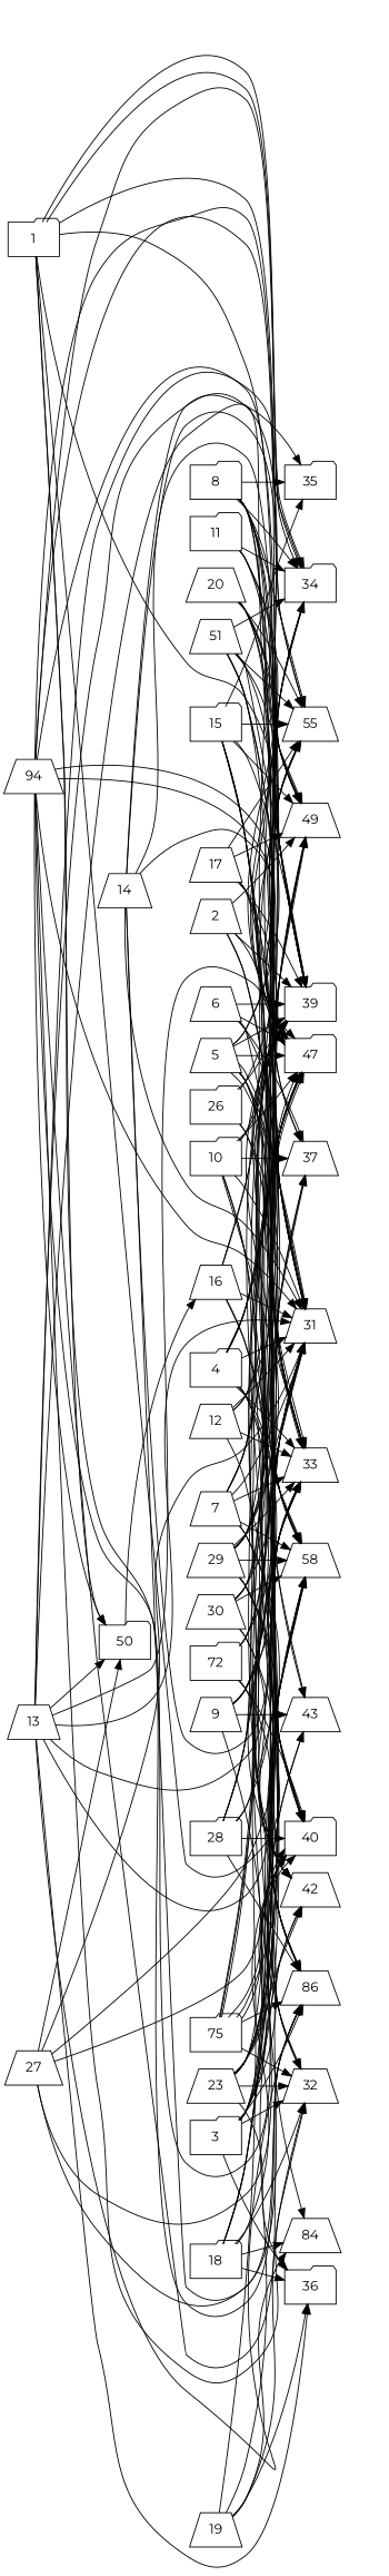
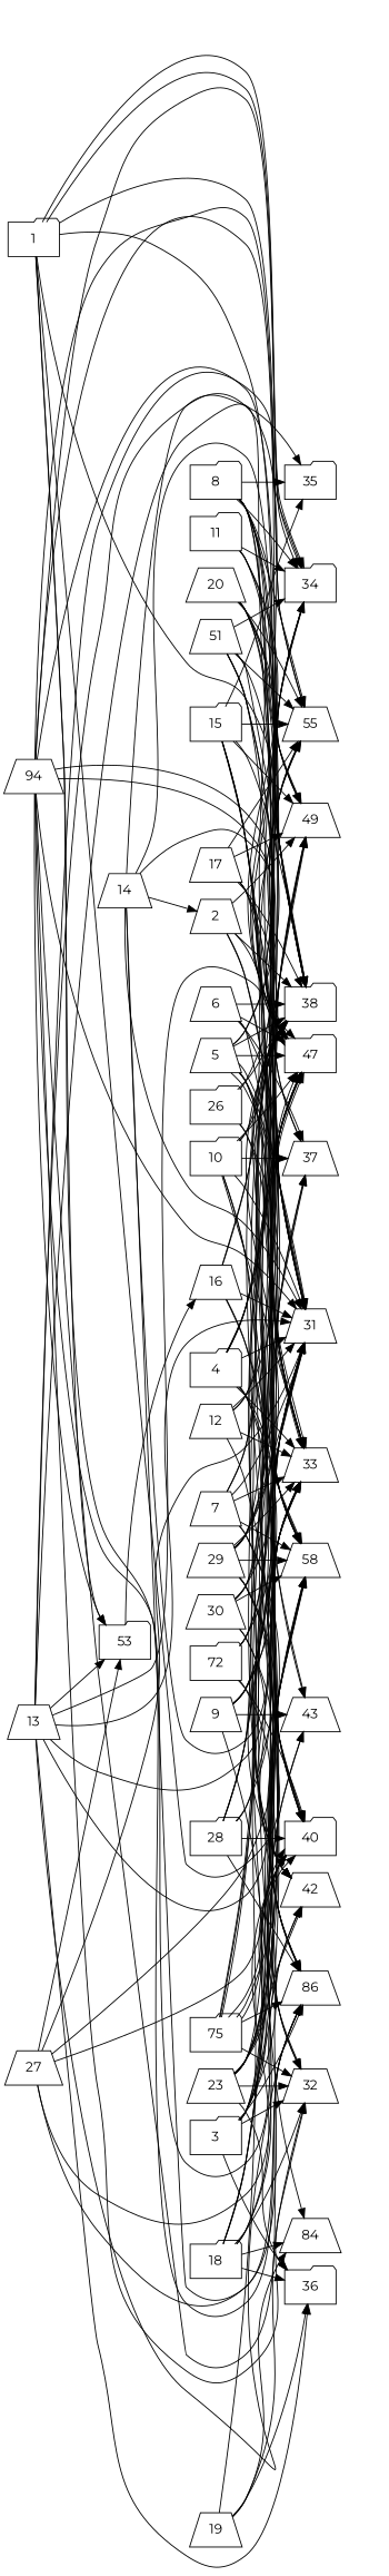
  digraph {
    fontname=Montserrat
    rankdir=LR
    node [alpha=0.04 fontname=Montserrat shape=trapezium]
    edge [fontname=Montserrat]
    1 [alpha=0.09 expect_size=8471552 shape=folder]
    34 [alpha=0.11 expect_size=31949824 shape=folder]
    n3 [expect_size=42967040 label=58]
-   39 [alpha=0.15 expect_size=39714816 shape=folder]
+   39 [alpha=0.15 expect_size=39714816 shape=folder label=38]
    n5 [alpha=0.12 expect_size=7629824 label=55]
    n6 [alpha=0.12 expect_size=15087616 label=86]
    47 [alpha=0.10 expect_size=5394432 shape=folder]
-   50 [alpha=0.06 expect_size=16260096 shape=folder]
+   50 [alpha=0.06 expect_size=16260096 shape=folder label=53]
    16 [alpha=0.15 expect_size=6231040]
    2 [alpha=0.13 expect_size=41285632]
    33 [alpha=0.05 expect_size=51592192]
    49 [alpha=0.18 expect_size=28085248]
    3 [expect_size=20117504 shape=folder]
    31 [alpha=0.05 expect_size=30939136]
    32 [alpha=0.18 expect_size=9028608]
    36 [alpha=0.16 expect_size=50832384 shape=folder]
    37 [alpha=0.06 expect_size=49131520]
    40 [expect_size=26086400 shape=folder]
    43 [alpha=0.06 expect_size=17825792]
    4 [alpha=0.07 expect_size=28066816 shape=folder]
    42 [alpha=0.00 expect_size=23319552]
    5 [alpha=0.14 expect_size=39999488]
    6 [alpha=0.17 expect_size=24631296]
    7 [alpha=0.10 expect_size=33200128]
    8 [alpha=0.06 expect_size=12618752 shape=folder]
    35 [alpha=0.03 expect_size=20111360 shape=folder]
    9 [expect_size=39139328]
    10 [alpha=0.07 expect_size=14434304 shape=folder]
    11 [alpha=0.01 expect_size=33285120 shape=folder]
    12 [alpha=0.18 expect_size=8029184]
    n31 [alpha=0.16 expect_size=29216768 label=84]
    13 [alpha=0.00 expect_size=39667712]
    14 [alpha=0.01 expect_size=49750016]
    15 [alpha=0.17 expect_size=20081664 shape=folder]
    17 [alpha=0.16 expect_size=46223360]
    18 [alpha=0.10 expect_size=23017472 shape=folder]
    19 [alpha=0.08 expect_size=37630976]
    20 [alpha=0.19 expect_size=47778816]
    n39 [alpha=0.11 expect_size=17901568 label=51]
    n40 [alpha=0.18 expect_size=20066304 label=72 shape=folder]
    23 [alpha=0.12 expect_size=15770624]
    n42 [alpha=0.15 expect_size=16537600 label=94]
    n43 [alpha=0.13 expect_size=19221504 label=75 shape=folder]
    26 [alpha=0.19 expect_size=13136896 shape=folder]
    27 [alpha=0.17 expect_size=48589824]
    28 [alpha=0.19 expect_size=37976064 shape=folder]
    29 [alpha=0.14 expect_size=15272960]
    30 [alpha=0.14 expect_size=34097152]
    1 -> 34
    1 -> 34
    1 -> n3
    1 -> 39
    1 -> n5
    1 -> n6
    1 -> 47
    1 -> 50
    50 -> 16
    16 -> n3
    16 -> 39
    16 -> 49
    16 -> 31
    16 -> 43
    2 -> 39
    2 -> n6
    2 -> 47
    2 -> 33
    2 -> 49
    3 -> n5
    3 -> n6
    3 -> 33
    3 -> 31
    3 -> 32
    3 -> 36
    3 -> 37
    3 -> 40
    3 -> 43
    4 -> n3
    4 -> 39
    4 -> n5
    4 -> 47
    4 -> 33
    4 -> 49
    4 -> 31
    4 -> 32
    4 -> 42
    5 -> 34
    5 -> n3
    5 -> 39
    5 -> n5
    5 -> 47
    5 -> 33
    5 -> 33
    5 -> 31
    5 -> 42
    6 -> 39
    6 -> 47
    6 -> 33
    6 -> 31
    6 -> 37
    7 -> 34
    7 -> n3
    7 -> 39
    7 -> n6
-   7 -> 47
    7 -> 33
    7 -> 31
    7 -> 40
    8 -> 34
    8 -> 39
    8 -> n5
    8 -> 47
    8 -> 33
    8 -> 49
    8 -> 31
    8 -> 37
    8 -> 35
    9 -> 39
    9 -> 47
    9 -> 33
    9 -> 31
    9 -> 32
    9 -> 43
    10 -> 34
    10 -> 39
    10 -> 47
    10 -> 33
    10 -> 31
    10 -> 37
    10 -> 40
    10 -> 42
    11 -> 34
    11 -> 39
    11 -> 47
    11 -> 31
    12 -> 47
    12 -> 33
    12 -> 49
    12 -> 31
    12 -> n31
    13 -> 34
    13 -> n3
    13 -> 39
    13 -> n6
    13 -> 47
    13 -> 50
    13 -> 33
    13 -> 49
    13 -> 31
    13 -> 36
    14 -> 39
    14 -> n6
    14 -> 47
    14 -> 33
-   14 -> 49
+   14 -> 2
    14 -> 31
    14 -> 35
    15 -> n3
    15 -> 39
    15 -> n5
    15 -> 33
    15 -> 49
    15 -> 31
    15 -> 43
    15 -> 35
    17 -> n3
    17 -> 39
    17 -> n5
    17 -> 49
    17 -> 31
    17 -> 40
    18 -> n3
    18 -> 33
    18 -> 49
    18 -> 32
    18 -> 36
    18 -> 40
    18 -> n31
    19 -> 31
    19 -> 32
    19 -> 36
-   19 -> 42
+   18 -> 42
    19 -> n31
    20 -> 39
    20 -> n5
    20 -> 47
    20 -> 49
    20 -> 31
    20 -> 37
    n39 -> 34
    n39 -> 39
    n39 -> n5
    n39 -> 47
    n39 -> 33
-   n39 -> 49
    n39 -> 31
    n39 -> 32
    n40 -> 39
    n40 -> n6
    n40 -> 47
    n40 -> 31
    n40 -> 40
    23 -> 39
    23 -> 47
    23 -> 33
    23 -> 31
    23 -> 32
    23 -> 36
    23 -> 40
    23 -> 43
    23 -> 42
    n42 -> 34
    n42 -> 39
    n42 -> n5
    n42 -> n6
    n42 -> 47
    n42 -> 47
    n42 -> 50
    n42 -> 49
    n42 -> 31
    n42 -> 32
    n42 -> 40
    n43 -> n3
    n43 -> n6
    n43 -> 47
    n43 -> 47
    n43 -> 31
    n43 -> 32
    n43 -> 40
    n43 -> 40
    26 -> n3
    26 -> 39
    26 -> n5
    26 -> 40
    27 -> n3
    27 -> 50
    27 -> 33
    27 -> 31
    27 -> 40
    27 -> 42
    28 -> n3
    28 -> 39
    28 -> n6
    28 -> 47
    28 -> 33
    28 -> 37
    28 -> 40
    29 -> 34
    29 -> n3
    29 -> 39
    29 -> n6
    29 -> 33
    29 -> 49
    29 -> 31
    29 -> 37
    29 -> 40
    29 -> 42
    30 -> 34
    30 -> n3
    30 -> 39
    30 -> n6
    30 -> 31
    30 -> 42
  }
